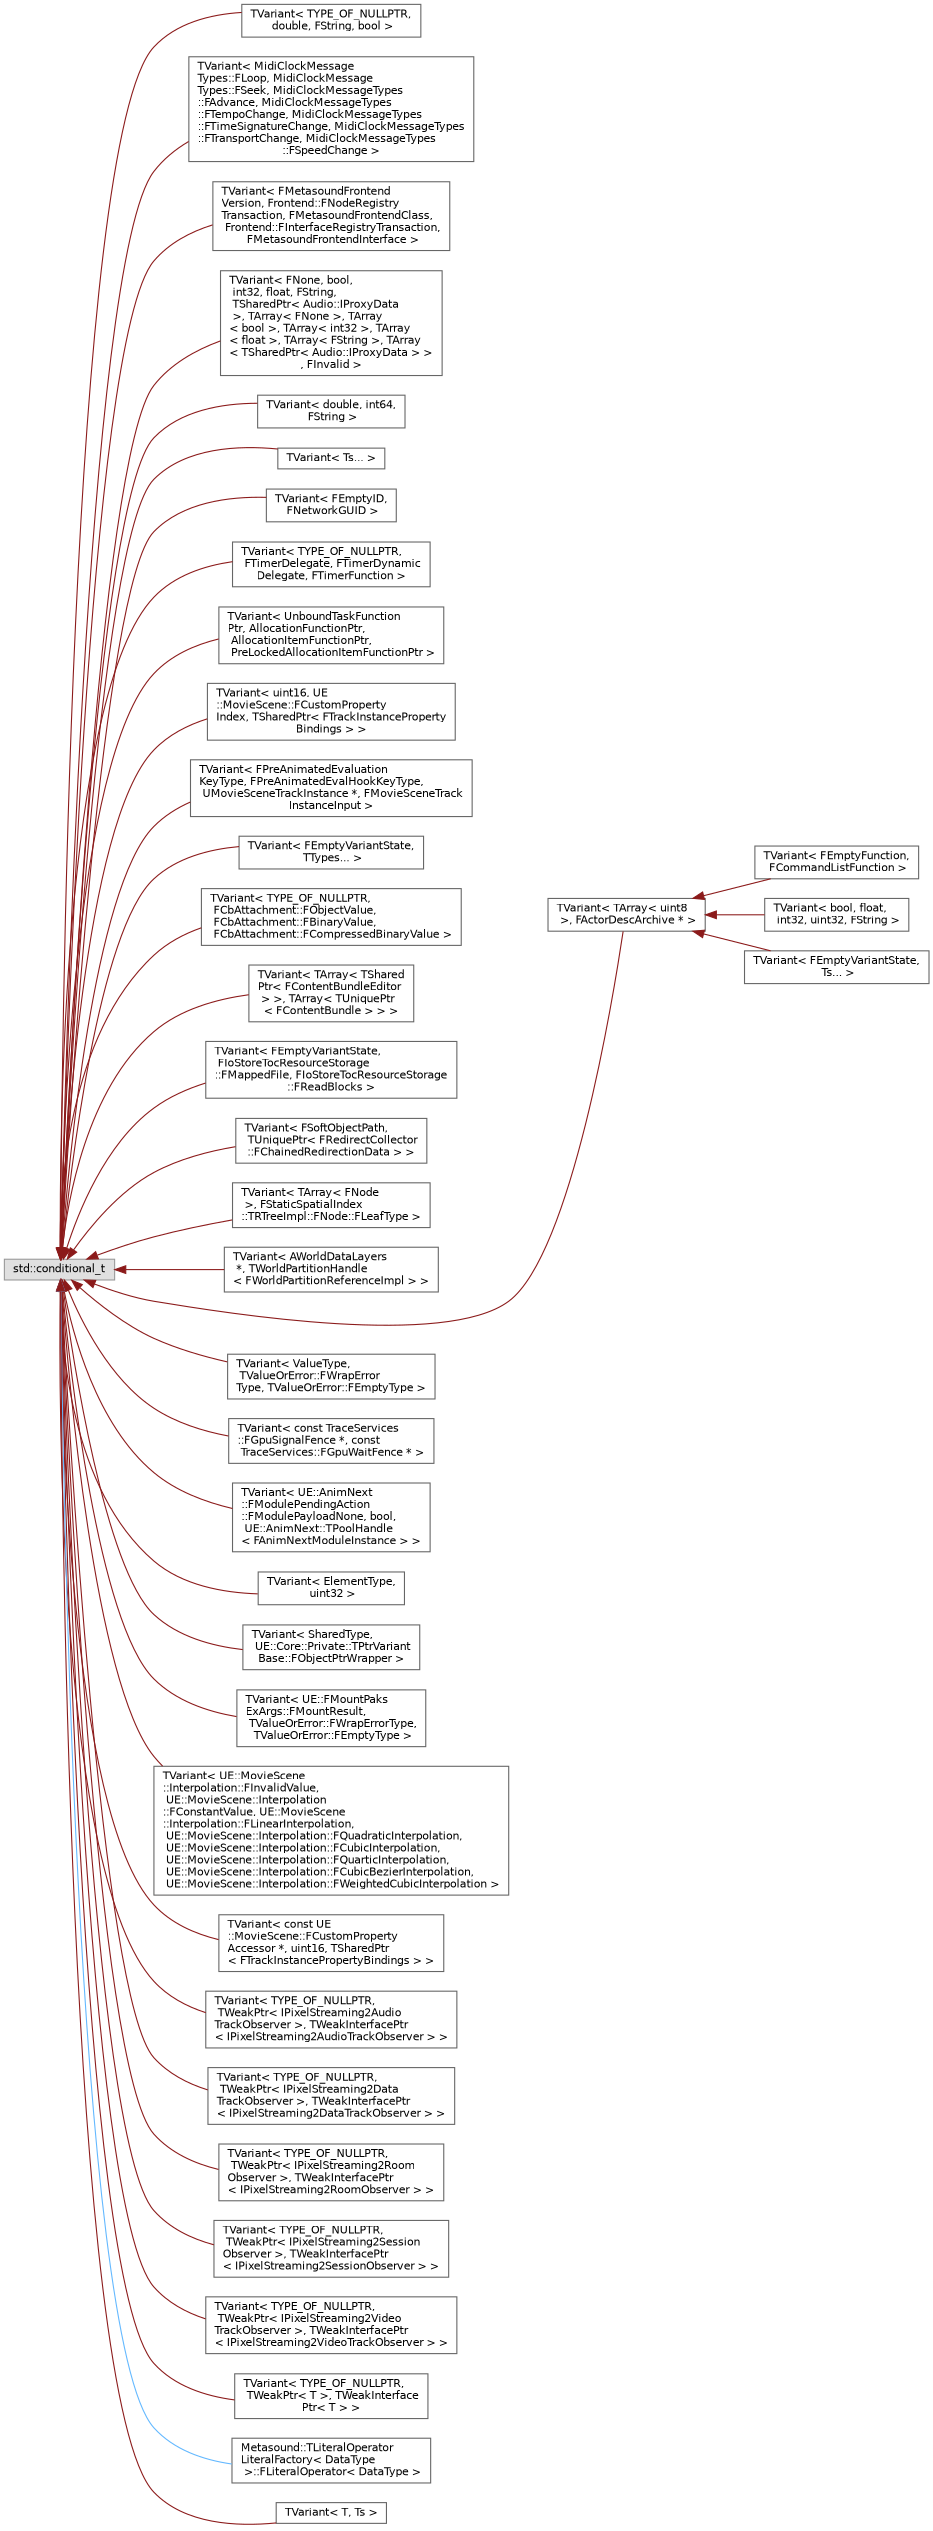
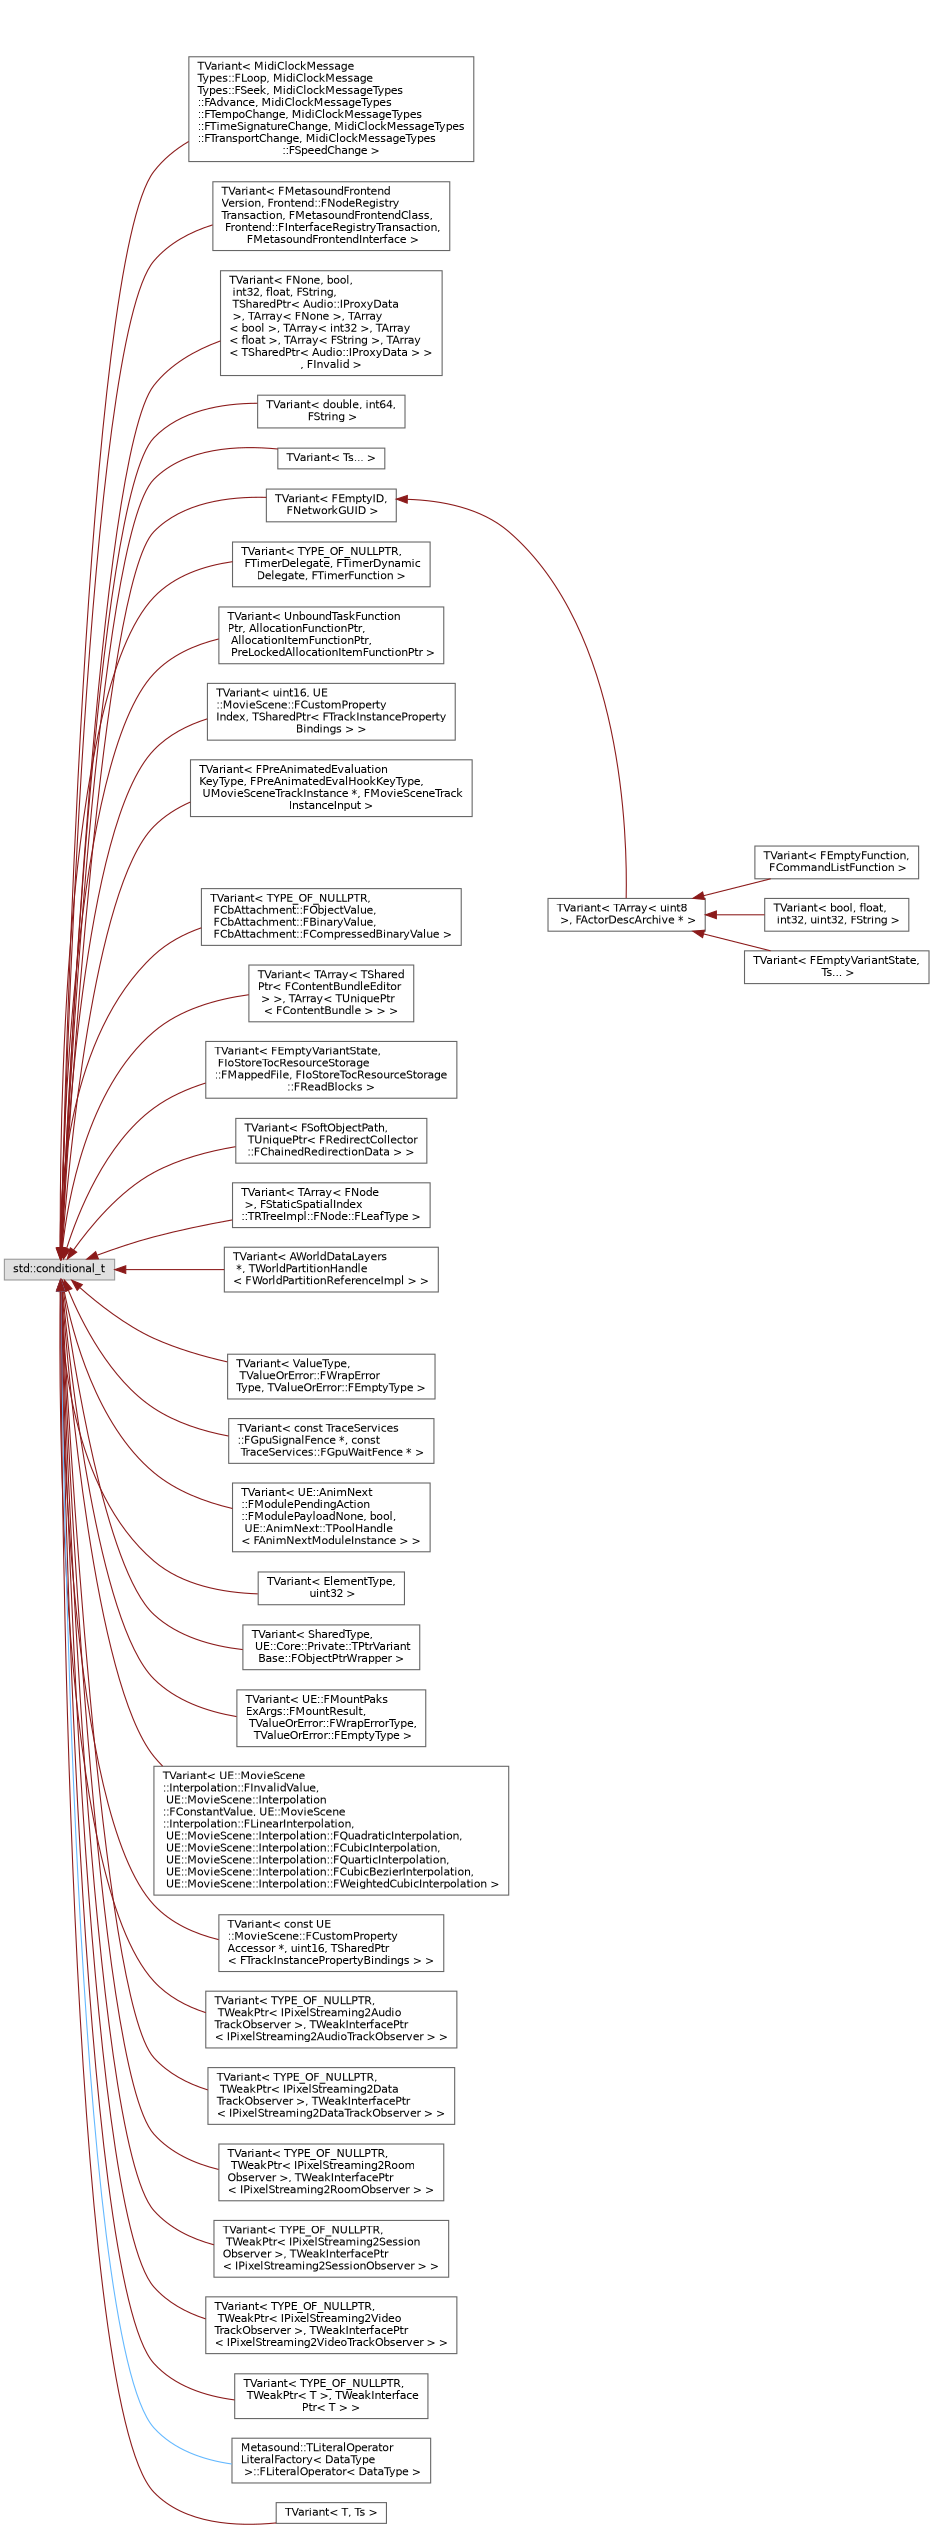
  digraph {
    rankdir=LR
    node [color=grey40 fillcolor=white fontname=Helvetica fontsize=10 shape=box style=filled]
    edge [color=firebrick4 dir=back fontname=Helvetica fontsize=10 labelfontname=Helvetica labelfontsize=10 style=solid]
    n1 [color=grey60 fillcolor="#E0E0E0" height=0.2 label="std::conditional_t" width=0.4]
-   n2 [height=0.2 label="TVariant\< TYPE_OF_NULLPTR,\l double, FString, bool \>" width=0.4]
    n3 [height=0.2 label="TVariant\< MidiClockMessage\lTypes::FLoop, MidiClockMessage\lTypes::FSeek, MidiClockMessageTypes\l::FAdvance, MidiClockMessageTypes\l::FTempoChange, MidiClockMessageTypes\l::FTimeSignatureChange, MidiClockMessageTypes\l::FTransportChange, MidiClockMessageTypes\l::FSpeedChange \>" width=0.4]
    n4 [height=0.2 label="TVariant\< FMetasoundFrontend\lVersion, Frontend::FNodeRegistry\lTransaction, FMetasoundFrontendClass,\l Frontend::FInterfaceRegistryTransaction,\l FMetasoundFrontendInterface \>" width=0.4]
    n5 [height=0.2 label="TVariant\< FNone, bool,\l int32, float, FString,\l TSharedPtr\< Audio::IProxyData\l \>, TArray\< FNone \>, TArray\l\< bool \>, TArray\< int32 \>, TArray\l\< float \>, TArray\< FString \>, TArray\l\< TSharedPtr\< Audio::IProxyData \> \>\l, FInvalid \>" width=0.4]
    n6 [height=0.2 label="TVariant\< double, int64,\l FString \>" width=0.4]
    n7 [height=0.2 label="TVariant\< Ts... \>" width=0.4]
    n8 [height=0.2 label="TVariant\< FEmptyID,\l FNetworkGUID \>" width=0.4]
    n9 [height=0.2 label="TVariant\< TYPE_OF_NULLPTR,\l FTimerDelegate, FTimerDynamic\lDelegate, FTimerFunction \>" width=0.4]
    n10 [height=0.2 label="TVariant\< UnboundTaskFunction\lPtr, AllocationFunctionPtr,\l AllocationItemFunctionPtr,\l PreLockedAllocationItemFunctionPtr \>" width=0.4]
    n11 [height=0.2 label="TVariant\< uint16, UE\l::MovieScene::FCustomProperty\lIndex, TSharedPtr\< FTrackInstanceProperty\lBindings \> \>" width=0.4]
    n12 [height=0.2 label="TVariant\< FPreAnimatedEvaluation\lKeyType, FPreAnimatedEvalHookKeyType,\l UMovieSceneTrackInstance *, FMovieSceneTrack\lInstanceInput \>" width=0.4]
-   n13 [height=0.2 label="TVariant\< FEmptyVariantState,\l TTypes... \>" width=0.4]
    n14 [height=0.2 label="TVariant\< TYPE_OF_NULLPTR,\l FCbAttachment::FObjectValue,\l FCbAttachment::FBinaryValue,\l FCbAttachment::FCompressedBinaryValue \>" width=0.4]
    n15 [height=0.2 label="TVariant\< TArray\< TShared\lPtr\< FContentBundleEditor\l \> \>, TArray\< TUniquePtr\l\< FContentBundle \> \> \>" width=0.4]
    n16 [height=0.2 label="TVariant\< FEmptyVariantState,\l FIoStoreTocResourceStorage\l::FMappedFile, FIoStoreTocResourceStorage\l::FReadBlocks \>" width=0.4]
    n17 [height=0.2 label="TVariant\< FSoftObjectPath,\l TUniquePtr\< FRedirectCollector\l::FChainedRedirectionData \> \>" width=0.4]
    n18 [height=0.2 label="TVariant\< TArray\< FNode\l \>, FStaticSpatialIndex\l::TRTreeImpl::FNode::FLeafType \>" width=0.4]
    n19 [height=0.2 label="TVariant\< AWorldDataLayers\l *, TWorldPartitionHandle\l\< FWorldPartitionReferenceImpl \> \>" width=0.4]
    n20 [height=0.2 label="TVariant\< TArray\< uint8\l \>, FActorDescArchive * \>" width=0.4]
    n21 [height=0.2 label="TVariant\< ValueType,\l TValueOrError::FWrapError\lType, TValueOrError::FEmptyType \>" width=0.4]
    n22 [height=0.2 label="TVariant\< const TraceServices\l::FGpuSignalFence *, const\l TraceServices::FGpuWaitFence * \>" width=0.4]
    n23 [height=0.2 label="TVariant\< UE::AnimNext\l::FModulePendingAction\l::FModulePayloadNone, bool,\l UE::AnimNext::TPoolHandle\l\< FAnimNextModuleInstance \> \>" width=0.4]
    n24 [height=0.2 label="TVariant\< ElementType,\l uint32 \>" width=0.4]
    n25 [height=0.2 label="TVariant\< SharedType,\l UE::Core::Private::TPtrVariant\lBase::FObjectPtrWrapper \>" width=0.4]
    n26 [height=0.2 label="TVariant\< UE::FMountPaks\lExArgs::FMountResult,\l TValueOrError::FWrapErrorType,\l TValueOrError::FEmptyType \>" width=0.4]
    n27 [height=0.2 label="TVariant\< UE::MovieScene\l::Interpolation::FInvalidValue,\l UE::MovieScene::Interpolation\l::FConstantValue, UE::MovieScene\l::Interpolation::FLinearInterpolation,\l UE::MovieScene::Interpolation::FQuadraticInterpolation,\l UE::MovieScene::Interpolation::FCubicInterpolation,\l UE::MovieScene::Interpolation::FQuarticInterpolation,\l UE::MovieScene::Interpolation::FCubicBezierInterpolation,\l UE::MovieScene::Interpolation::FWeightedCubicInterpolation \>" width=0.4]
    n28 [height=0.2 label="TVariant\< const UE\l::MovieScene::FCustomProperty\lAccessor *, uint16, TSharedPtr\l\< FTrackInstancePropertyBindings \> \>" width=0.4]
    n29 [height=0.2 label="TVariant\< TYPE_OF_NULLPTR,\l TWeakPtr\< IPixelStreaming2Audio\lTrackObserver \>, TWeakInterfacePtr\l\< IPixelStreaming2AudioTrackObserver \> \>" width=0.4]
    n30 [height=0.2 label="TVariant\< TYPE_OF_NULLPTR,\l TWeakPtr\< IPixelStreaming2Data\lTrackObserver \>, TWeakInterfacePtr\l\< IPixelStreaming2DataTrackObserver \> \>" width=0.4]
    n31 [height=0.2 label="TVariant\< TYPE_OF_NULLPTR,\l TWeakPtr\< IPixelStreaming2Room\lObserver \>, TWeakInterfacePtr\l\< IPixelStreaming2RoomObserver \> \>" width=0.4]
    n32 [height=0.2 label="TVariant\< TYPE_OF_NULLPTR,\l TWeakPtr\< IPixelStreaming2Session\lObserver \>, TWeakInterfacePtr\l\< IPixelStreaming2SessionObserver \> \>" width=0.4]
    n33 [height=0.2 label="TVariant\< TYPE_OF_NULLPTR,\l TWeakPtr\< IPixelStreaming2Video\lTrackObserver \>, TWeakInterfacePtr\l\< IPixelStreaming2VideoTrackObserver \> \>" width=0.4]
    n34 [height=0.2 label="TVariant\< TYPE_OF_NULLPTR,\l TWeakPtr\< T \>, TWeakInterface\lPtr\< T \> \>" width=0.4]
    n35 [height=0.2 label="Metasound::TLiteralOperator\lLiteralFactory\< DataType\l \>::FLiteralOperator\< DataType \>" width=0.4]
    n36 [height=0.2 label="TVariant\< T, Ts \>" width=0.4]
    n37 [height=0.2 label="TVariant\< FEmptyFunction,\l FCommandListFunction \>" width=0.4]
    n38 [height=0.2 label="TVariant\< bool, float,\l int32, uint32, FString \>" width=0.4]
    n39 [height=0.2 label="TVariant\< FEmptyVariantState,\l Ts... \>" width=0.4]
-   n1 -> n2
    n1 -> n3
    n1 -> n4
    n1 -> n5
    n1 -> n6
    n1 -> n7
    n1 -> n8
    n1 -> n9
    n1 -> n10
    n1 -> n11
    n1 -> n12
-   n1 -> n13
    n1 -> n14
    n1 -> n15
    n1 -> n16
    n1 -> n17
    n1 -> n18
    n1 -> n19
-   n1 -> n20
+   n8 -> n20
    n1 -> n21
    n1 -> n22
    n1 -> n23
    n1 -> n24
    n1 -> n25
    n1 -> n26
    n1 -> n27
    n1 -> n28
    n1 -> n29
    n1 -> n30
    n1 -> n31
    n1 -> n32
    n1 -> n33
    n1 -> n34
    n1 -> n35 [color=steelblue1]
    n1 -> n36
    n20 -> n37
    n20 -> n38
    n20 -> n39
  }
